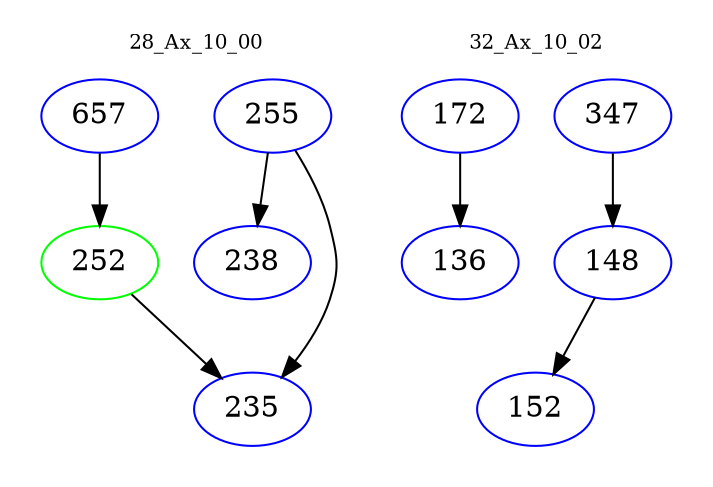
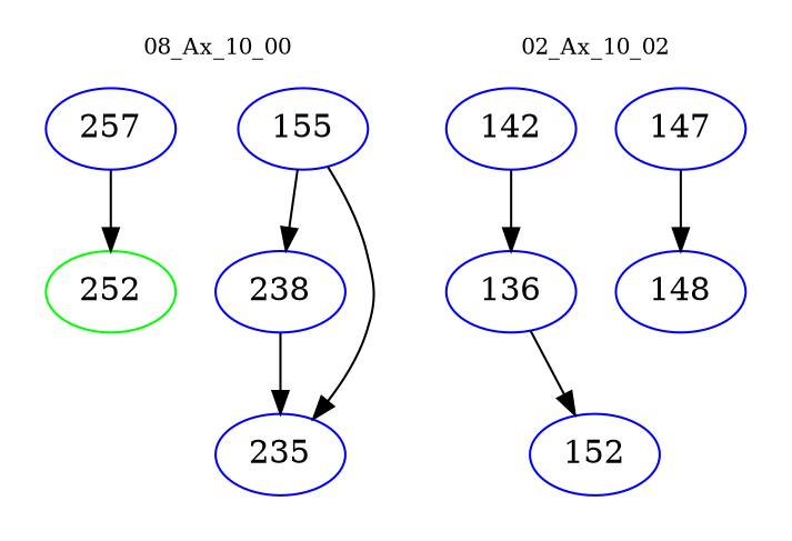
  digraph {
    node [color=blue]
    edge [color=black]
-   n1 [label=255]
+   n1 [label=155]
    n2 [label=238]
-   n3 [label=657]
+   n3 [label=257]
    n4 [label=235]
    n5 [color=green label=252]
-   n6 [label=347]
-   n7 [label=172]
+   n6 [label=147]
+   n7 [label=142]
    n8 [label=148]
    n9 [label=136]
    n10 [label=152]
    subgraph cluster_1 {
      color=white
      fontsize=10
-     label="28_Ax_10_00"
+     label="08_Ax_10_00"
      n1
      n2
      n3
      n4
      n5
    }
    subgraph cluster_2 {
      color=white
      fontsize=10
-     label="32_Ax_10_02"
+     label="02_Ax_10_02"
      n6
      n7
      n8
      n9
      n10
    }
    n1 -> n2
    n1 -> n4
-   n5 -> n4
+   n2 -> n4
    n3 -> n5
    n6 -> n8
    n7 -> n9
-   n8 -> n10
+   n9 -> n10
  }
